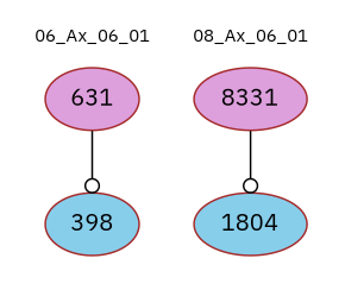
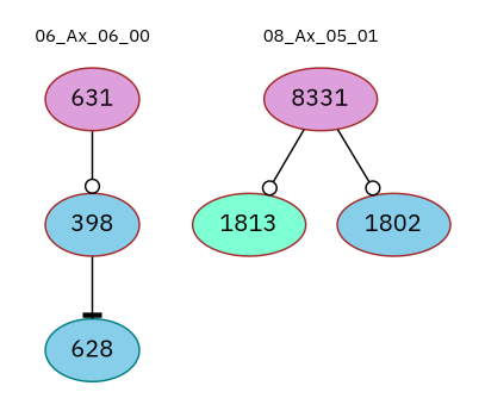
  digraph {
    fontname="IBM Plex Sans"
    node [color=brown fillcolor=skyblue fontname="IBM Plex Sans" style=filled]
    edge [arrowhead=odot color=black fontname="IBM Plex Sans"]
    n1 [label=398]
    n2 [fillcolor=plum label=631]
+   n3 [color=teal label=628]
    n4 [fillcolor=plum label=8331]
-   n6 [label=1804]
+   n5 [fillcolor=aquamarine label=1813]
+   n6 [label=1802]
    subgraph cluster_1 {
      color=white
      fontsize=10
-     label="06_Ax_06_01"
+     label="06_Ax_06_00"
      n1
      n2
+     n3
    }
    subgraph cluster_2 {
      color=white
      fontsize=10
-     label="08_Ax_06_01"
+     label="08_Ax_05_01"
      n4
+     n5
      n6
    }
+   n1 -> n3 [arrowhead=tee]
    n2 -> n1
+   n4 -> n5
    n4 -> n6
  }
